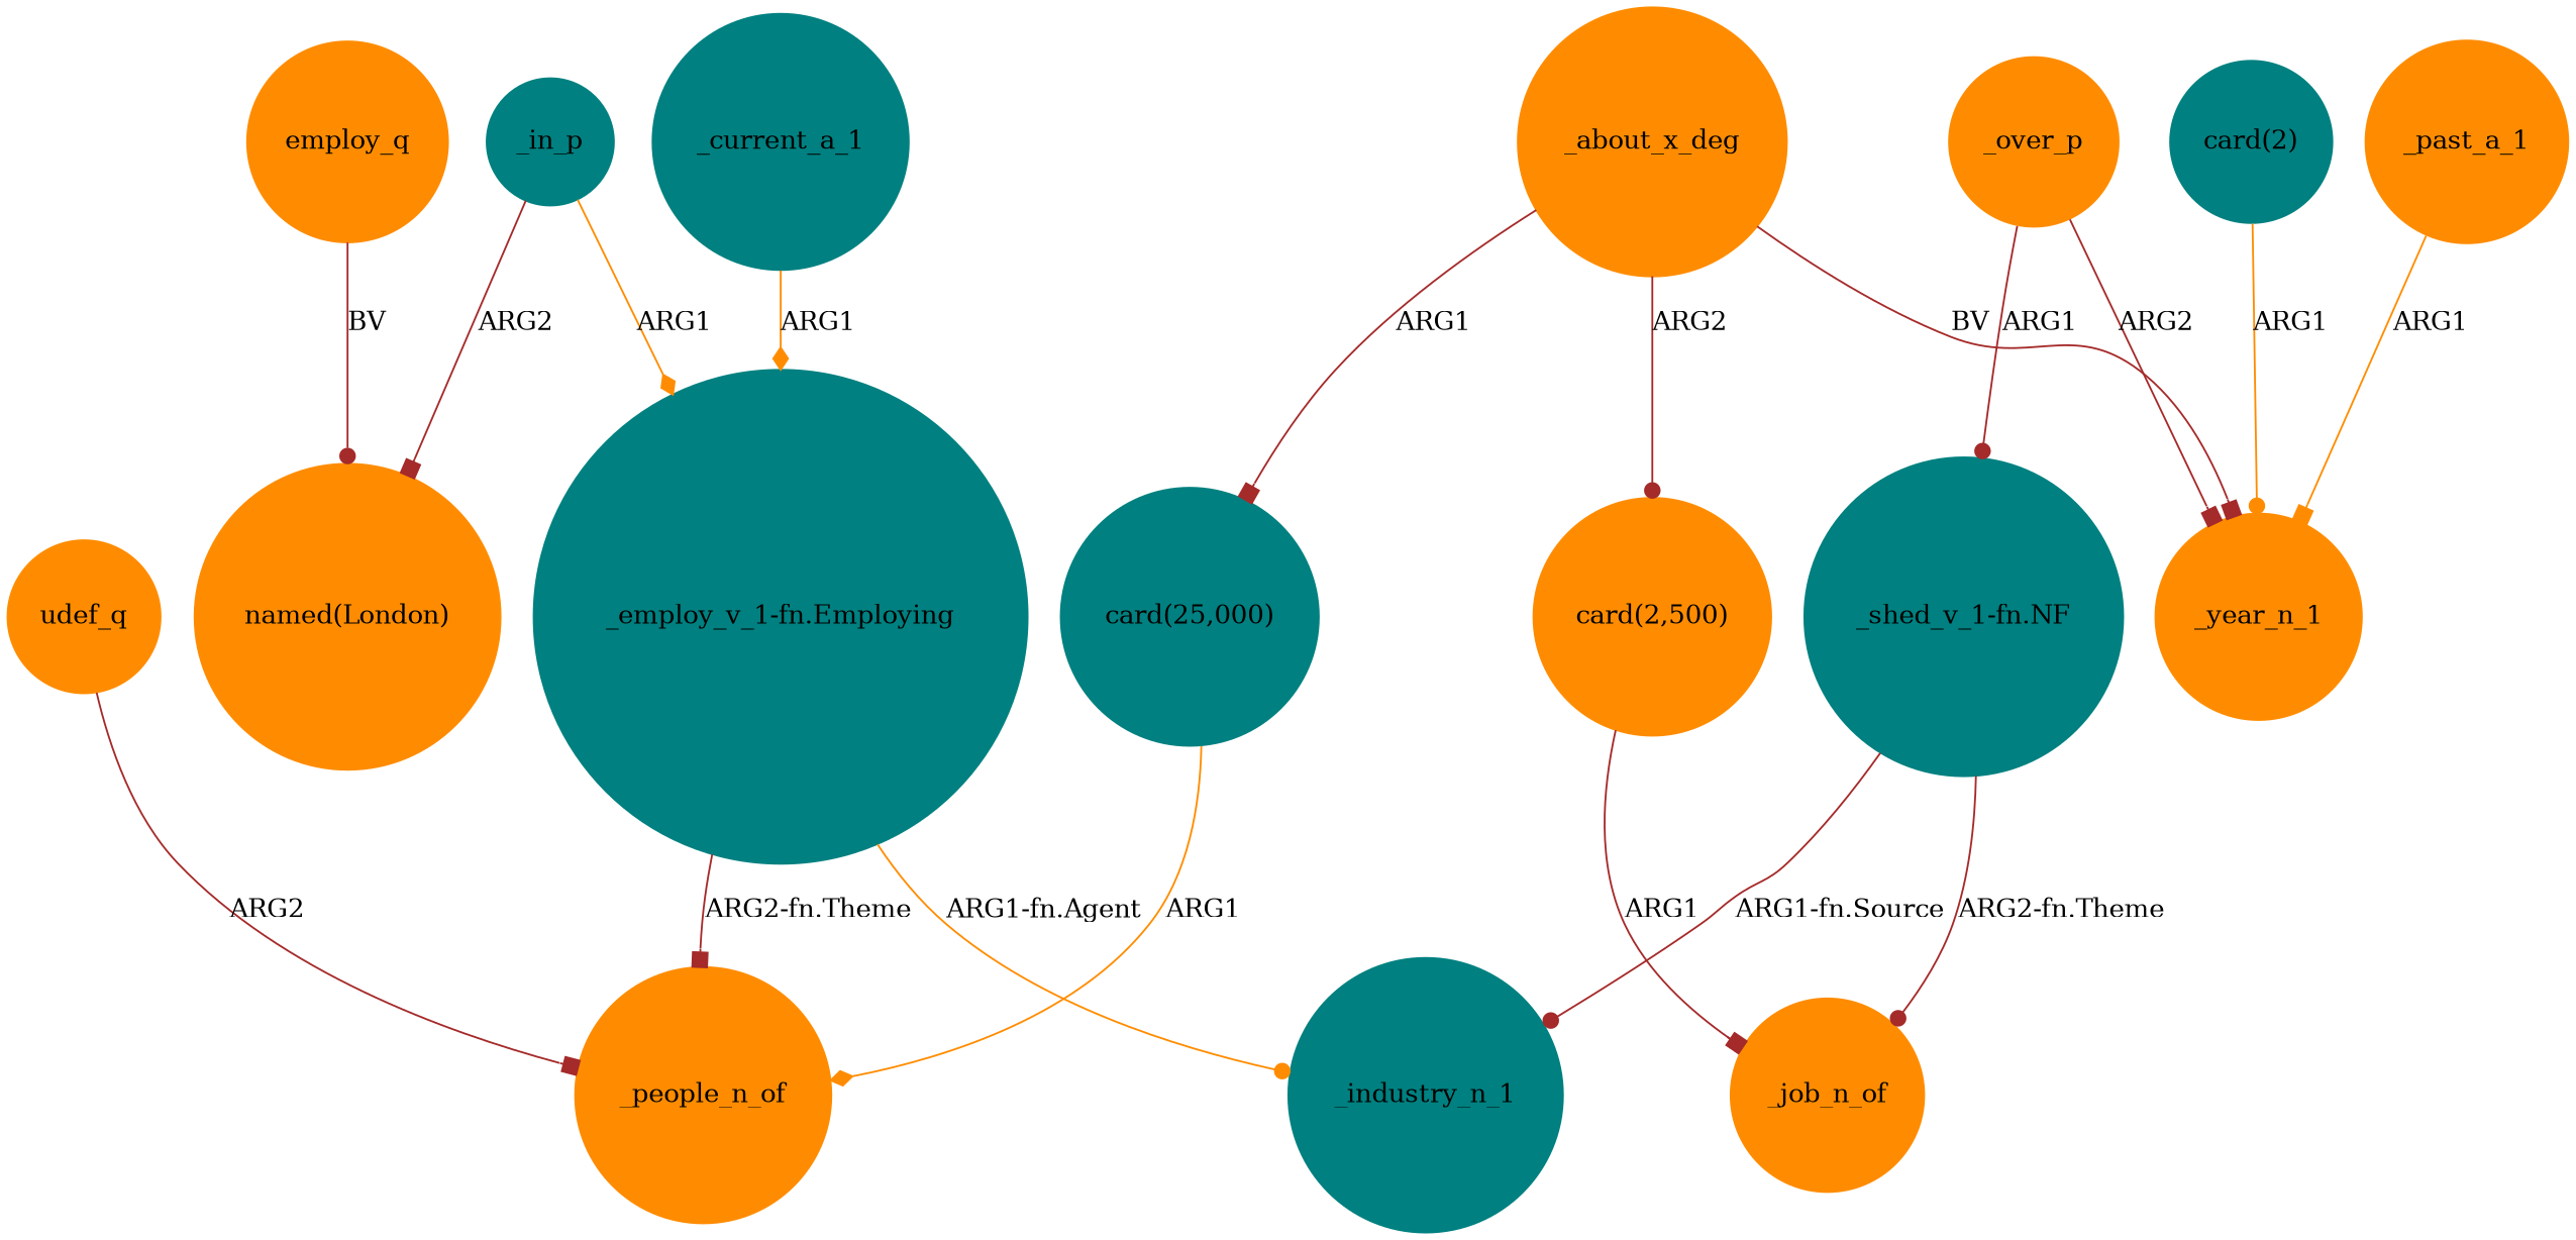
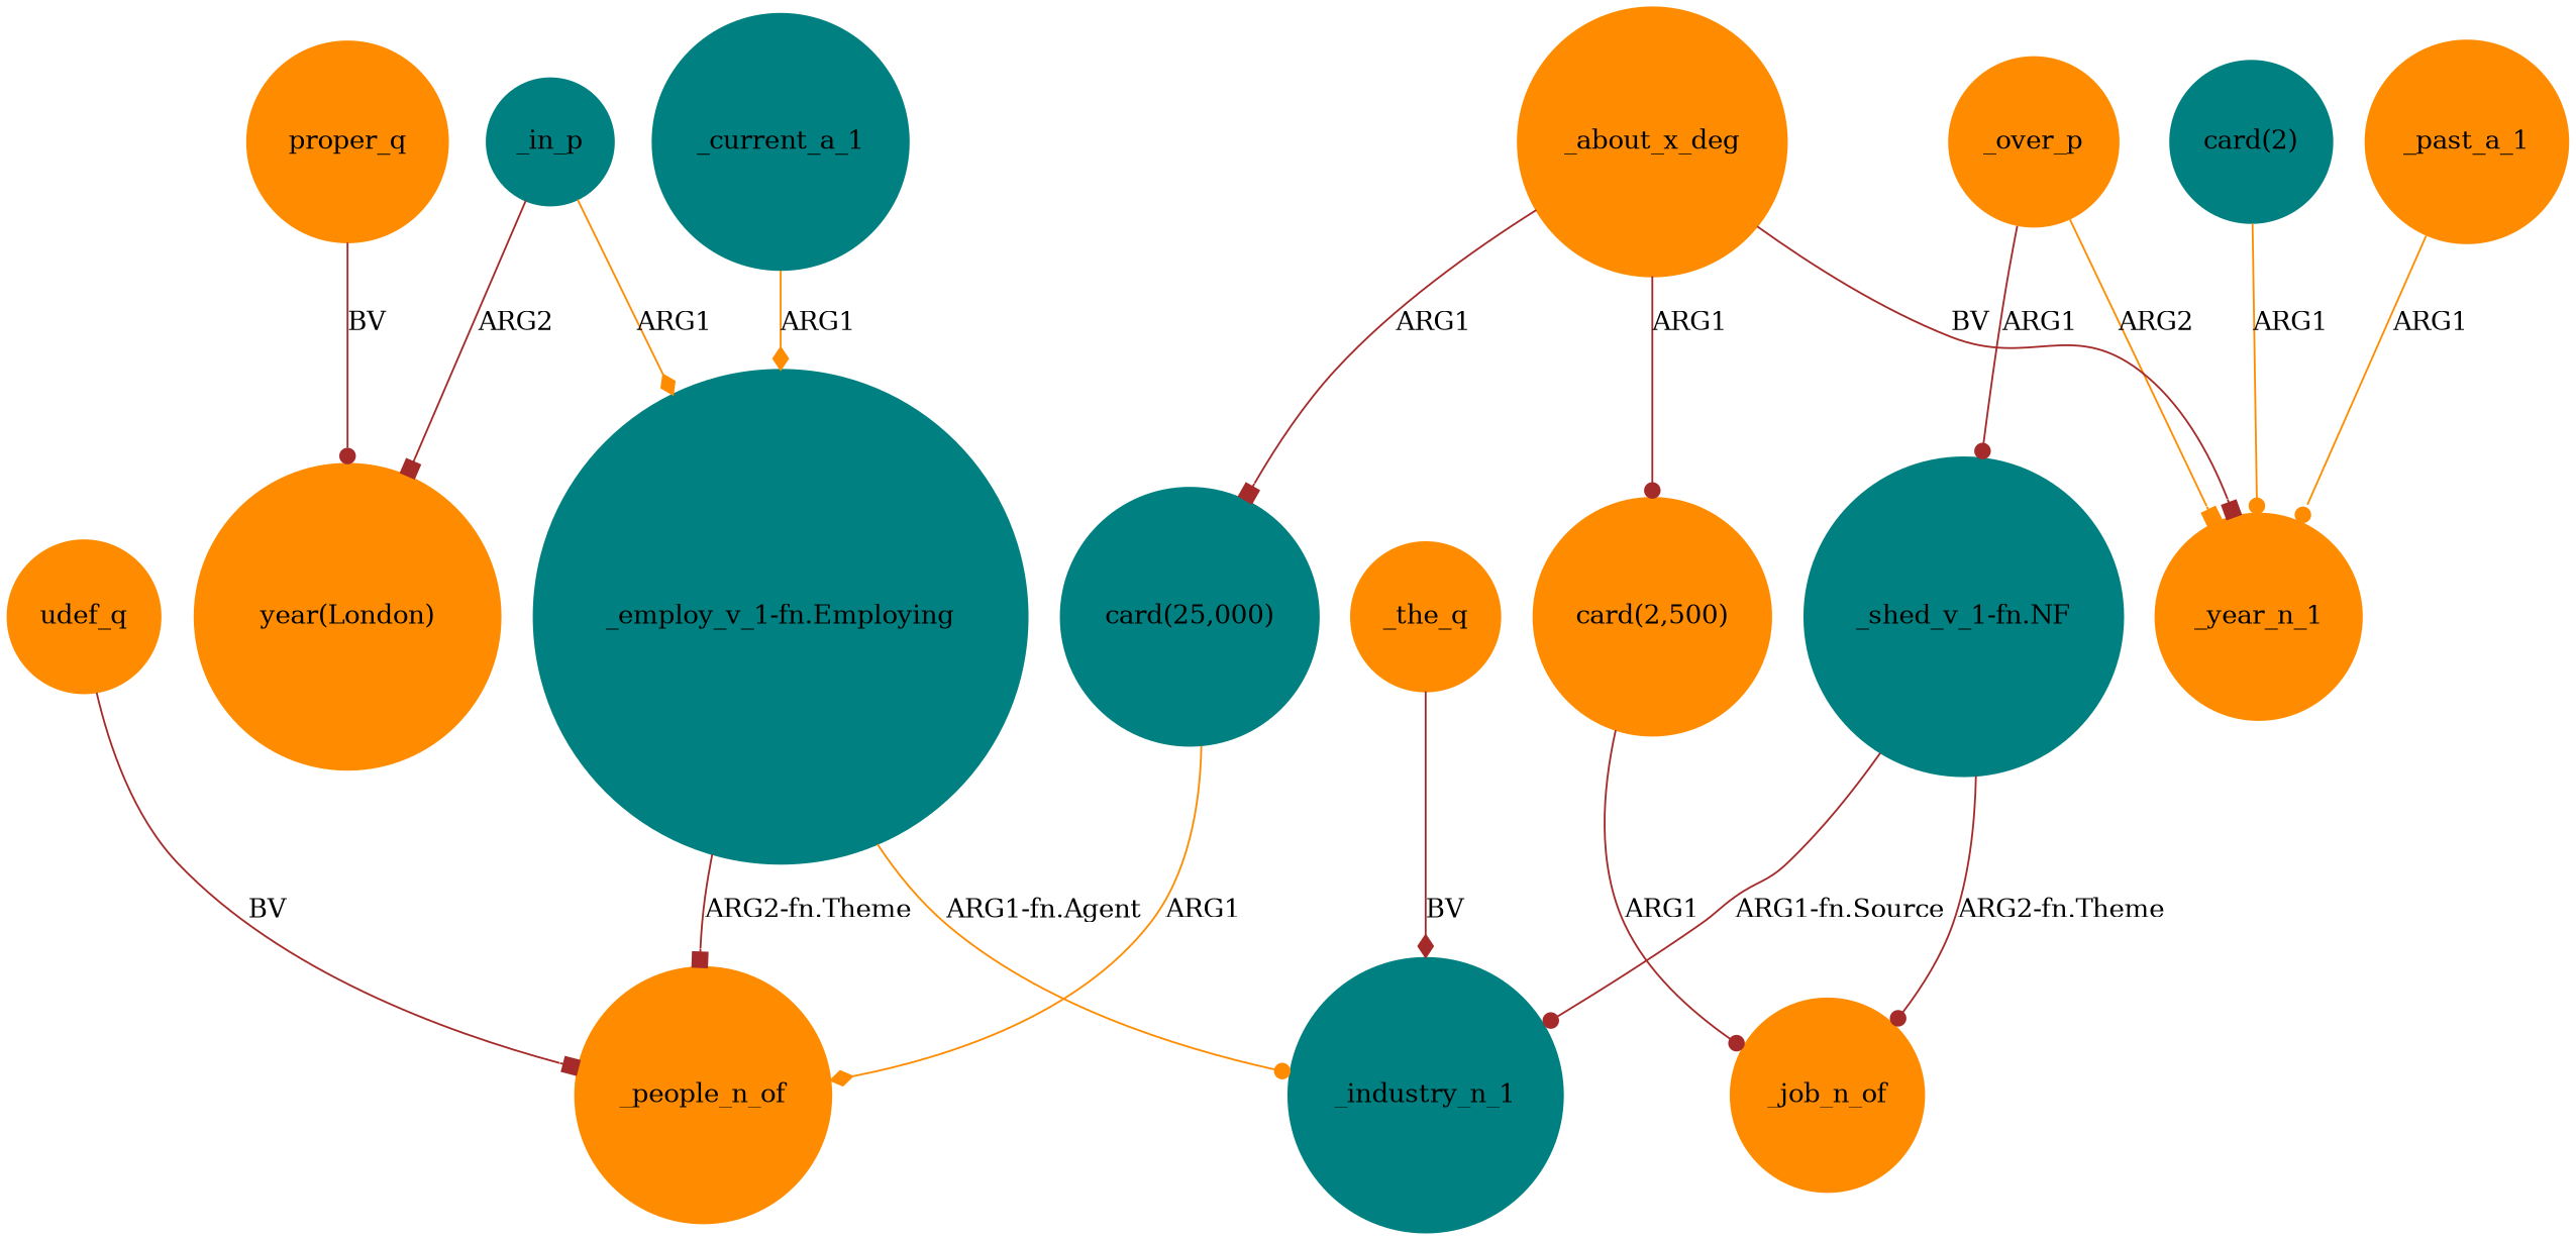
  digraph {
    node [color=darkorange shape=circle style=filled]
    edge [arrowhead=dot color=brown]
    _current_a_1 [color=teal]
    "_employ_v_1-fn.Employing" [color=teal]
    _people_n_of
    _industry_n_1 [color=teal]
    _in_p [color=teal]
-   "named(London)"
+   "named(London)" [label="year(London)"]
    "card(2,500)"
    _job_n_of
    "_shed_v_1-fn.NF" [color=teal]
    _over_p
    _year_n_1
+   _the_q
    _past_a_1
    "card(25,000)" [color=teal]
    udef_q
    "card(2)" [color=teal]
    _about_x_deg
-   proper_q [label=employ_q]
+   proper_q
    _current_a_1 -> "_employ_v_1-fn.Employing" [arrowhead=diamond color=darkorange label=ARG1]
    "_employ_v_1-fn.Employing" -> _people_n_of [arrowhead=box label="ARG2-fn.Theme"]
    "_employ_v_1-fn.Employing" -> _industry_n_1 [color=darkorange label="ARG1-fn.Agent"]
    _in_p -> "_employ_v_1-fn.Employing" [arrowhead=diamond color=darkorange label=ARG1]
    _in_p -> "named(London)" [arrowhead=box label=ARG2]
-   "card(2,500)" -> _job_n_of [arrowhead=box label=ARG1]
+   "card(2,500)" -> _job_n_of [label=ARG1]
    "_shed_v_1-fn.NF" -> _industry_n_1 [label="ARG1-fn.Source"]
    "_shed_v_1-fn.NF" -> _job_n_of [label="ARG2-fn.Theme"]
    _over_p -> "_shed_v_1-fn.NF" [label=ARG1]
-   _over_p -> _year_n_1 [arrowhead=box label=ARG2]
-   _past_a_1 -> _year_n_1 [arrowhead=box color=darkorange label=ARG1]
+   _over_p -> _year_n_1 [arrowhead=box color=darkorange label=ARG2]
+   _the_q -> _industry_n_1 [arrowhead=diamond label=BV]
+   _past_a_1 -> _year_n_1 [color=darkorange label=ARG1]
    "card(25,000)" -> _people_n_of [arrowhead=diamond color=darkorange label=ARG1]
-   udef_q -> _people_n_of [arrowhead=box label=ARG2]
+   udef_q -> _people_n_of [arrowhead=box label=BV]
    "card(2)" -> _year_n_1 [color=darkorange label=ARG1]
-   _about_x_deg -> "card(2,500)" [label=ARG2]
+   _about_x_deg -> "card(2,500)" [label=ARG1]
    _about_x_deg -> _year_n_1 [arrowhead=box label=BV]
    _about_x_deg -> "card(25,000)" [arrowhead=box label=ARG1]
    proper_q -> "named(London)" [label=BV]
  }
